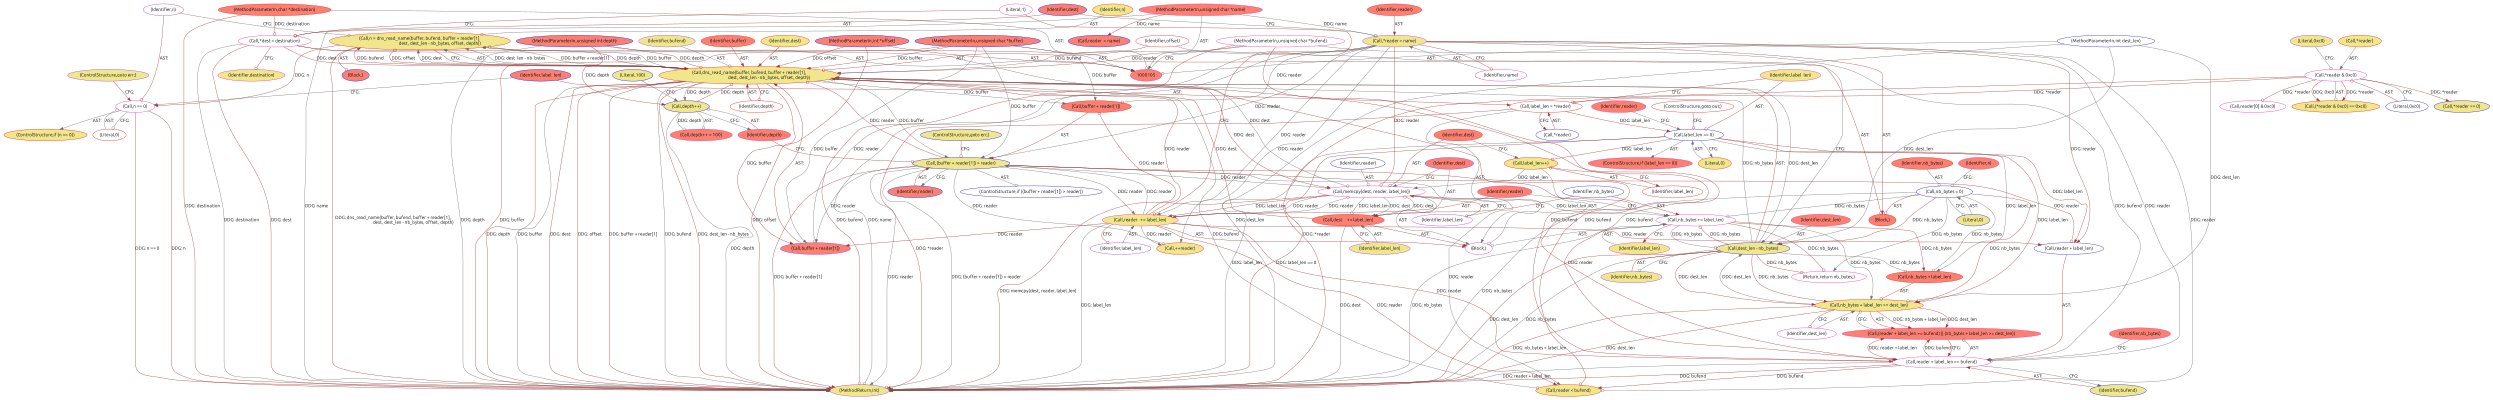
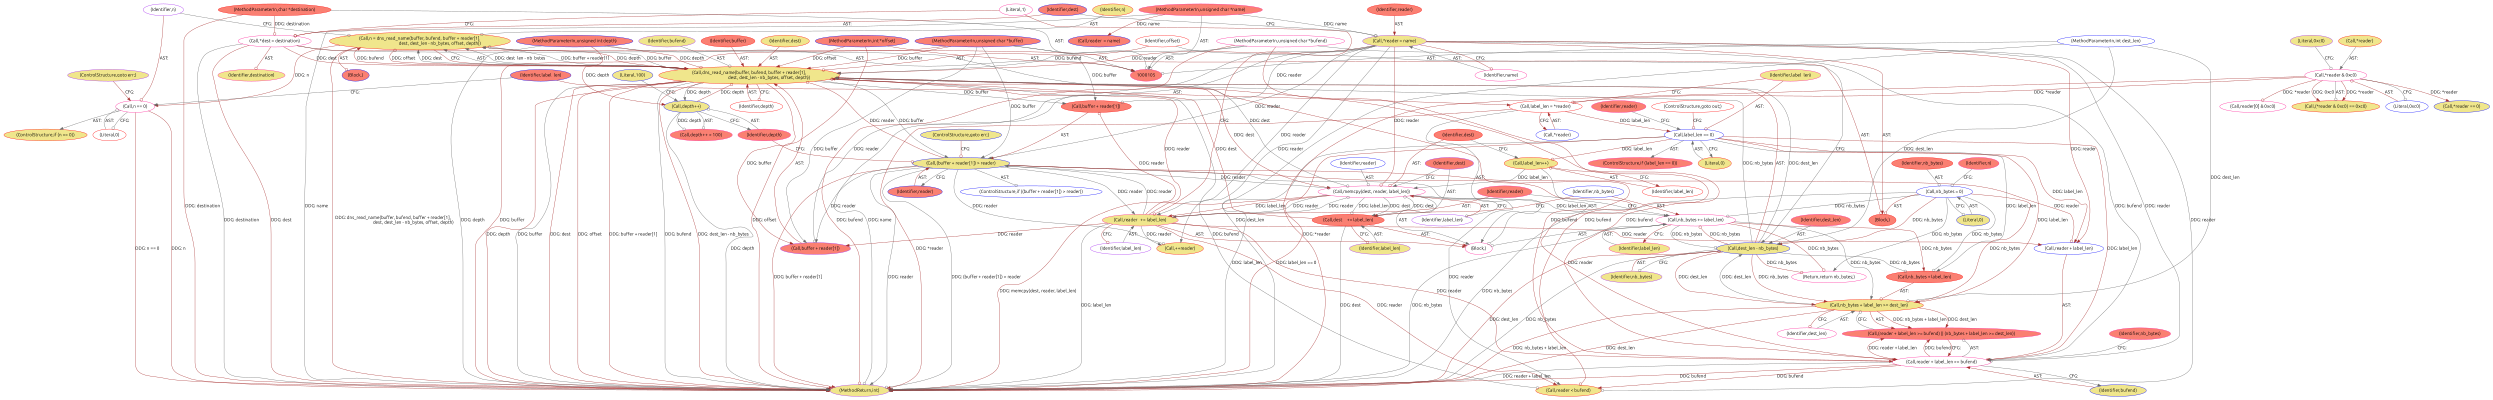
  digraph {
    fontname=Ubuntu
    node [color=deeppink fillcolor=khaki fontname=Ubuntu style=filled]
    edge [arrowhead=normal color=brown fontname=Ubuntu]
    n1 [color=red label="(Call,n = dns_read_name(buffer, bufend, buffer + reader[1],\n                                         dest, dest_len - nb_bytes, offset, depth))"]
    n2 [color=red label="(Call,dns_read_name(buffer, bufend, buffer + reader[1],\n                                         dest, dest_len - nb_bytes, offset, depth))"]
    n3 [fillcolor=white label="(Call,n == 0)"]
    n4 [color=purple label="(MethodReturn,int)"]
    n5 [color=blue fillcolor=salmon label="(Block,)"]
    n6 [fillcolor=white label="(Call,memcpy(dest, reader, label_len))"]
    n7 [color=blue label="(Call,(buffer + reader[1]) > reader)"]
    n8 [color=blue label="(Call,depth++)"]
    n9 [fillcolor=white label="(Call,reader + label_len >= bufend)"]
    n10 [color=red fillcolor=white label="(Identifier,depth)"]
    n11 [color=purple fillcolor=salmon label="(Call,buffer + reader[1])"]
    n12 [color=red label="(Call,reader < bufend)"]
    n13 [color=red fillcolor=salmon label="(Call,buffer + reader[1])"]
    n14 [color=red fillcolor=white label="(Literal,0)"]
    n15 [color=red label="(ControlStructure,if (n == 0))"]
    n16 [fillcolor=white label="(Call,nb_bytes += label_len)"]
    n17 [fillcolor=white label="(Block,)"]
    n18 [color=red fillcolor=salmon label="(Call,dest     += label_len)"]
    n19 [label="(Call,reader   += label_len)"]
    n20 [color=purple fillcolor=white label="(Identifier,label_len)"]
    n21 [color=blue fillcolor=salmon label="(Identifier,reader)"]
    n22 [color=blue fillcolor=white label="(Call,reader + label_len)"]
    n23 [color=red label="(Call,++reader)"]
    n24 [color=blue fillcolor=white label="(ControlStructure,if ((buffer + reader[1]) > reader))"]
    n25 [fillcolor=salmon label="(Identifier,depth)"]
    n26 [fillcolor=salmon label="(Call,depth++ > 100)"]
    n27 [fillcolor=salmon label="(Call,(reader + label_len >= bufend) || (nb_bytes + label_len >= dest_len))"]
    n28 [color=blue label="(Identifier,bufend)"]
    n29 [color=blue fillcolor=salmon label="(MethodParameterIn,unsigned char *buffer)"]
    1000105 [fillcolor=salmon]
    n31 [color=blue label="(Call,dest_len - nb_bytes)"]
    n32 [color=red label="(Call,nb_bytes + label_len >= dest_len)"]
    n33 [color=red fillcolor=salmon label="(Call,nb_bytes + label_len)"]
    n34 [fillcolor=white label="(Return,return nb_bytes;)"]
    n35 [color=purple label="(Identifier,nb_bytes)"]
    n36 [fillcolor=white label="(Identifier,dest_len)"]
    n37 [label="(Identifier,label_len)"]
    n38 [color=purple label="(Identifier,label_len)"]
    n39 [color=purple fillcolor=white label="(Identifier,label_len)"]
    n40 [fillcolor=white label="(Call,*dest = destination)"]
    n41 [color=red fillcolor=salmon label="(Block,)"]
    n42 [label="(Identifier,destination)"]
    n43 [color=red fillcolor=salmon label="(MethodParameterIn,char *destination)"]
    n44 [color=purple label="(Call,*reader = name)"]
    n45 [fillcolor=white label="(Identifier,name)"]
    n46 [fillcolor=salmon label="(MethodParameterIn,unsigned char *name)"]
    n47 [color=blue fillcolor=salmon label="(Call,reader  = name)"]
    n48 [color=red label="(Call,label_len++)"]
    n49 [color=red fillcolor=white label="(Identifier,label_len)"]
    n50 [color=blue fillcolor=white label="(Call,label_len == 0)"]
    n51 [fillcolor=salmon label="(ControlStructure,if (label_len == 0))"]
    n52 [color=red label="(Literal,0)"]
    n53 [color=red fillcolor=white label="(Call,label_len = *reader)"]
    n54 [color=blue fillcolor=white label="(Call,*reader)"]
    n55 [fillcolor=white label="(Call,*reader & 0xc0)"]
    n56 [color=blue fillcolor=white label="(Literal,0xc0)"]
    n57 [fillcolor=white label="(Call,reader[0] & 0xc0)"]
    n58 [color=red label="(Call,(*reader & 0xc0) == 0xc0)"]
    n59 [color=blue label="(Call,*reader == 0)"]
    n60 [color=blue fillcolor=white label="(Call,nb_bytes = 0)"]
    n61 [color=blue label="(Literal,0)"]
    n62 [color=blue fillcolor=white label="(MethodParameterIn,int dest_len)"]
    n63 [color=blue fillcolor=salmon label="(MethodParameterIn,unsigned int depth)"]
    n64 [fillcolor=white label="(MethodParameterIn,unsigned char *bufend)"]
    n65 [color=blue fillcolor=salmon label="(MethodParameterIn,int *offset)"]
    n66 [color=blue fillcolor=white label="(Identifier,reader)"]
    n67 [fillcolor=white label="(Literal,1)"]
    n68 [fillcolor=salmon label="(Identifier,nb_bytes)"]
    n69 [color=purple fillcolor=white label="(Identifier,n)"]
    n70 [color=red fillcolor=salmon label="(Identifier,nb_bytes)"]
    n71 [color=red label="(Call,*reader)"]
    n72 [color=blue label="(ControlStructure,goto err;)"]
    n73 [color=purple fillcolor=salmon label="(Identifier,dest)"]
    n74 [color=purple label="(ControlStructure,goto err;)"]
    n75 [color=purple label="(Identifier,bufend)"]
    n76 [color=blue label="(Literal,100)"]
    n77 [color=red fillcolor=salmon label="(Identifier,dest)"]
    n78 [color=red fillcolor=salmon label="(Identifier,reader)"]
    n79 [fillcolor=salmon label="(Identifier,reader)"]
    n80 [color=red label="(Identifier,n)"]
    n81 [color=purple label="(Literal,0xc0)"]
    n82 [color=red fillcolor=white label="(Identifier,offset)"]
    n83 [color=blue fillcolor=salmon label="(Identifier,dest)"]
    n84 [fillcolor=salmon label="(Identifier,n)"]
    n85 [label="(Identifier,label_len)"]
    n86 [color=red fillcolor=white label="(ControlStructure,goto out;)"]
    n87 [color=red fillcolor=salmon label="(Identifier,buffer)"]
    n88 [color=blue fillcolor=salmon label="(Identifier,label_len)"]
    n89 [fillcolor=salmon label="(Identifier,dest_len)"]
    n90 [color=blue fillcolor=white label="(Identifier,nb_bytes)"]
    n91 [fillcolor=salmon label="(Identifier,reader)"]
    n92 [color=red label="(Identifier,dest)"]
    n1 -> n2 [label="CFG: "]
    n1 -> n3 [label="DDG: n"]
    n1 -> n4 [label="DDG: dns_read_name(buffer, bufend, buffer + reader[1],\n                                         dest, dest_len - nb_bytes, offset, depth)"]
    n1 -> n5 [arrowhead=odot label="AST: "]
    n2 -> n1 [color=gray40 label="AST: "]
    n2 -> n1 [color=gray40 label="DDG: dest_len - nb_bytes"]
    n2 -> n1 [arrowhead=odot color=gray40 label="DDG: buffer + reader[1]"]
    n2 -> n1 [arrowhead=odot label="DDG: depth"]
    n2 -> n1 [color=gray40 label="DDG: buffer"]
    n2 -> n1 [label="DDG: bufend"]
    n2 -> n1 [arrowhead=odot label="DDG: offset"]
    n2 -> n1 [color=gray40 label="DDG: dest"]
    n2 -> n4 [arrowhead=odot label="DDG: dest_len - nb_bytes"]
    n2 -> n4 [arrowhead=odot label="DDG: depth"]
    n2 -> n4 [arrowhead=odot color=gray40 label="DDG: buffer"]
    n2 -> n4 [arrowhead=odot label="DDG: dest"]
    n2 -> n4 [arrowhead=odot label="DDG: offset"]
    n2 -> n4 [label="DDG: buffer + reader[1]"]
    n2 -> n4 [color=gray40 label="DDG: bufend"]
    n2 -> n6 [label="DDG: dest"]
    n2 -> n7 [color=gray40 label="DDG: buffer"]
    n2 -> n8 [color=gray40 label="DDG: depth"]
    n2 -> n9 [label="DDG: bufend"]
    n2 -> n10 [arrowhead=odot label="CFG: "]
    n2 -> n11 [label="DDG: buffer"]
    n2 -> n12 [arrowhead=odot color=gray40 label="DDG: bufend"]
    n2 -> n13 [color=gray40 label="DDG: buffer"]
    n3 -> n4 [label="DDG: n == 0"]
    n3 -> n4 [label="DDG: n"]
    n3 -> n14 [arrowhead=odot color=gray40 label="CFG: "]
    n3 -> n15 [color=gray40 label="AST: "]
    n6 -> n4 [arrowhead=odot label="DDG: memcpy(dest, reader, label_len)"]
    n6 -> n16 [color=gray40 label="DDG: label_len"]
    n6 -> n17 [color=gray40 label="AST: "]
    n6 -> n18 [arrowhead=odot color=gray40 label="DDG: label_len"]
    n6 -> n18 [color=gray40 label="DDG: dest"]
    n6 -> n19 [label="DDG: label_len"]
    n6 -> n19 [color=gray40 label="DDG: reader"]
    n6 -> n20 [arrowhead=odot color=gray40 label="CFG: "]
    n7 -> n2 [arrowhead=odot label="DDG: reader"]
    n7 -> n4 [label="DDG: buffer + reader[1]"]
    n7 -> n4 [color=gray40 label="DDG: reader"]
    n7 -> n4 [arrowhead=odot color=gray40 label="DDG: (buffer + reader[1]) > reader"]
    n7 -> n6 [arrowhead=odot color=gray40 label="DDG: reader"]
    n7 -> n9 [label="DDG: reader"]
    n7 -> n11 [color=gray40 label="DDG: reader"]
    n7 -> n12 [color=gray40 label="DDG: reader"]
    n7 -> n19 [color=gray40 label="DDG: reader"]
    n7 -> n21 [color=gray40 label="CFG: "]
    n7 -> n22 [arrowhead=odot label="DDG: reader"]
    n7 -> n23 [arrowhead=odot color=gray40 label="DDG: reader"]
    n7 -> n24 [arrowhead=odot color=gray40 label="AST: "]
    n8 -> n2 [arrowhead=odot label="DDG: depth"]
    n8 -> n4 [color=gray40 label="DDG: depth"]
    n8 -> n25 [color=gray40 label="CFG: "]
    n8 -> n26 [arrowhead=odot color=gray40 label="AST: "]
    n8 -> n26 [arrowhead=odot color=gray40 label="DDG: depth"]
    n9 -> n2 [label="DDG: bufend"]
    n9 -> n4 [color=gray40 label="DDG: reader + label_len"]
    n9 -> n4 [label="DDG: bufend"]
    n9 -> n12 [label="DDG: bufend"]
    n9 -> n27 [arrowhead=odot color=gray40 label="AST: "]
    n9 -> n27 [label="DDG: reader + label_len"]
    n9 -> n27 [label="DDG: bufend"]
    n9 -> n28 [color=gray40 label="CFG: "]
    n10 -> n2 [label="AST: "]
    n11 -> n2 [label="AST: "]
    n13 -> n7 [label="AST: "]
    n14 -> n3 [arrowhead=odot color=gray40 label="AST: "]
    n16 -> n4 [color=gray40 label="DDG: nb_bytes"]
    n16 -> n17 [arrowhead=odot color=gray40 label="AST: "]
    n16 -> n31 [arrowhead=odot color=gray40 label="DDG: nb_bytes"]
    n16 -> n32 [color=gray40 label="DDG: nb_bytes"]
    n16 -> n33 [label="DDG: nb_bytes"]
    n16 -> n34 [arrowhead=odot label="DDG: nb_bytes"]
    n16 -> n37 [label="CFG: "]
    n18 -> n2 [arrowhead=odot label="DDG: dest"]
    n18 -> n4 [color=gray40 label="DDG: dest"]
    n18 -> n6 [arrowhead=odot color=gray40 label="DDG: dest"]
    n18 -> n17 [label="AST: "]
    n18 -> n38 [arrowhead=odot label="CFG: "]
    n19 -> n2 [label="DDG: reader"]
    n19 -> n4 [color=gray40 label="DDG: label_len"]
    n19 -> n6 [arrowhead=odot color=gray40 label="DDG: reader"]
    n19 -> n7 [color=gray40 label="DDG: reader"]
    n19 -> n9 [label="DDG: reader"]
    n19 -> n11 [label="DDG: reader"]
    n19 -> n12 [label="DDG: reader"]
    n19 -> n13 [arrowhead=odot label="DDG: reader"]
    n19 -> n17 [label="AST: "]
    n19 -> n22 [label="DDG: reader"]
    n19 -> n23 [color=gray40 label="DDG: reader"]
    n19 -> n39 [arrowhead=odot label="CFG: "]
    n20 -> n6 [label="AST: "]
    n21 -> n7 [label="AST: "]
    n22 -> n9 [label="AST: "]
    n25 -> n7 [arrowhead=odot label="CFG: "]
    n25 -> n8 [arrowhead=odot color=gray40 label="AST: "]
    n27 -> n9 [label="CFG: "]
    n27 -> n32 [arrowhead=odot color=gray40 label="CFG: "]
    n28 -> n9 [label="AST: "]
    n29 -> n2 [label="DDG: buffer"]
    n29 -> n4 [label="DDG: buffer"]
    n29 -> n7 [color=gray40 label="DDG: buffer"]
    n29 -> n11 [color=gray40 label="DDG: buffer"]
    n29 -> n13 [color=gray40 label="DDG: buffer"]
    n29 -> 1000105 [color=gray40 label="AST: "]
    n31 -> n2 [label="AST: "]
    n31 -> n2 [color=gray40 label="DDG: dest_len"]
    n31 -> n2 [arrowhead=odot color=gray40 label="DDG: nb_bytes"]
    n31 -> n4 [label="DDG: dest_len"]
    n31 -> n4 [color=gray40 label="DDG: nb_bytes"]
    n31 -> n16 [arrowhead=odot label="DDG: nb_bytes"]
    n31 -> n32 [label="DDG: nb_bytes"]
    n31 -> n32 [label="DDG: dest_len"]
    n31 -> n33 [arrowhead=odot color=gray40 label="DDG: nb_bytes"]
    n31 -> n34 [arrowhead=odot label="DDG: nb_bytes"]
    n31 -> n35 [arrowhead=odot color=gray40 label="CFG: "]
    n32 -> n4 [label="DDG: nb_bytes + label_len"]
    n32 -> n4 [arrowhead=odot label="DDG: dest_len"]
    n32 -> n27 [label="AST: "]
    n32 -> n27 [label="DDG: nb_bytes + label_len"]
    n32 -> n27 [label="DDG: dest_len"]
    n32 -> n31 [color=gray40 label="DDG: dest_len"]
    n32 -> n36 [arrowhead=odot label="CFG: "]
    n33 -> n32 [arrowhead=odot label="AST: "]
    n35 -> n31 [arrowhead=odot label="AST: "]
    n36 -> n32 [color=gray40 label="AST: "]
    n37 -> n16 [color=gray40 label="AST: "]
    n38 -> n18 [color=gray40 label="AST: "]
    n39 -> n19 [color=gray40 label="AST: "]
    n40 -> n2 [label="DDG: dest"]
    n40 -> n4 [color=gray40 label="DDG: destination"]
    n40 -> n4 [arrowhead=odot label="DDG: dest"]
    n40 -> n6 [arrowhead=odot color=gray40 label="DDG: dest"]
    n40 -> n41 [arrowhead=odot label="AST: "]
-   n40 -> n42 [arrowhead=odot label="CFG: "]
+   n40 -> n42 [arrowhead=odot label="AST: "]
    n43 -> n4 [arrowhead=odot label="DDG: destination"]
    n43 -> 1000105 [arrowhead=odot color=gray40 label="AST: "]
    n43 -> n40 [arrowhead=odot label="DDG: destination"]
    n44 -> n2 [label="DDG: reader"]
    n44 -> n4 [arrowhead=odot color=gray40 label="DDG: name"]
    n44 -> n6 [arrowhead=odot label="DDG: reader"]
    n44 -> n7 [color=gray40 label="DDG: reader"]
    n44 -> n9 [arrowhead=odot color=gray40 label="DDG: reader"]
    n44 -> n11 [arrowhead=odot color=gray40 label="DDG: reader"]
    n44 -> n12 [arrowhead=odot color=gray40 label="DDG: reader"]
    n44 -> n13 [arrowhead=odot color=gray40 label="DDG: reader"]
    n44 -> n19 [color=gray40 label="DDG: reader"]
    n44 -> n22 [label="DDG: reader"]
    n44 -> n23 [color=gray40 label="DDG: reader"]
    n44 -> n41 [label="AST: "]
    n44 -> n45 [arrowhead=odot label="CFG: "]
    n45 -> n44 [color=gray40 label="AST: "]
    n46 -> n4 [color=gray40 label="DDG: name"]
    n46 -> 1000105 [color=gray40 label="AST: "]
    n46 -> n44 [arrowhead=odot color=gray40 label="DDG: name"]
    n46 -> n47 [label="DDG: name"]
    n48 -> n6 [color=gray40 label="DDG: label_len"]
    n48 -> n17 [arrowhead=odot color=gray40 label="AST: "]
    n48 -> n49 [label="CFG: "]
    n49 -> n48 [arrowhead=odot label="AST: "]
    n50 -> n4 [arrowhead=odot color=gray40 label="DDG: label_len"]
    n50 -> n4 [arrowhead=odot label="DDG: label_len == 0"]
+   n50 -> n9 [arrowhead=odot label="DDG: label_len"]
    n50 -> n22 [label="DDG: label_len"]
    n50 -> n32 [label="DDG: label_len"]
    n50 -> n33 [color=gray40 label="DDG: label_len"]
    n50 -> n48 [arrowhead=odot label="DDG: label_len"]
    n50 -> n51 [color=gray40 label="AST: "]
    n50 -> n52 [color=gray40 label="CFG: "]
    n52 -> n50 [color=gray40 label="AST: "]
    n53 -> n4 [label="DDG: *reader"]
    n53 -> n17 [color=gray40 label="AST: "]
    n53 -> n50 [label="DDG: label_len"]
    n53 -> n54 [label="CFG: "]
    n54 -> n53 [label="AST: "]
    n55 -> n4 [arrowhead=odot label="DDG: *reader"]
    n55 -> n53 [arrowhead=odot label="DDG: *reader"]
    n55 -> n56 [arrowhead=odot color=gray40 label="CFG: "]
    n55 -> n57 [arrowhead=odot label="DDG: *reader"]
    n55 -> n58 [arrowhead=odot color=gray40 label="AST: "]
    n55 -> n58 [label="DDG: *reader"]
    n55 -> n58 [label="DDG: 0xc0"]
    n55 -> n59 [label="DDG: *reader"]
    n56 -> n55 [arrowhead=odot label="AST: "]
    n60 -> n4 [arrowhead=odot color=gray40 label="DDG: nb_bytes"]
    n60 -> n16 [arrowhead=odot color=gray40 label="DDG: nb_bytes"]
    n60 -> n31 [label="DDG: nb_bytes"]
    n60 -> n32 [label="DDG: nb_bytes"]
    n60 -> n33 [arrowhead=odot color=gray40 label="DDG: nb_bytes"]
    n60 -> n34 [color=gray40 label="DDG: nb_bytes"]
    n60 -> n41 [arrowhead=odot label="AST: "]
    n60 -> n61 [arrowhead=odot color=gray40 label="CFG: "]
    n61 -> n60 [color=gray40 label="AST: "]
    n62 -> n4 [arrowhead=odot color=gray40 label="DDG: dest_len"]
    n62 -> 1000105 [arrowhead=odot color=gray40 label="AST: "]
    n62 -> n31 [color=gray40 label="DDG: dest_len"]
    n62 -> n32 [arrowhead=odot color=gray40 label="DDG: dest_len"]
    n63 -> n2 [arrowhead=odot label="DDG: depth"]
    n63 -> n4 [color=gray40 label="DDG: depth"]
    n63 -> n8 [label="DDG: depth"]
    n63 -> 1000105 [color=gray40 label="AST: "]
    n64 -> n2 [color=gray40 label="DDG: bufend"]
    n64 -> n4 [arrowhead=odot label="DDG: bufend"]
    n64 -> n9 [color=gray40 label="DDG: bufend"]
    n64 -> n12 [arrowhead=odot label="DDG: bufend"]
-   n64 -> 1000105 [arrowhead=odot color=gray40 label="CFG: "]
+   n64 -> 1000105 [arrowhead=odot color=gray40 label="AST: "]
    n65 -> n2 [label="DDG: offset"]
    n65 -> n4 [label="DDG: offset"]
    n65 -> 1000105 [label="AST: "]
    n66 -> n6 [arrowhead=odot color=gray40 label="AST: "]
    n67 -> n19 [arrowhead=odot label="CFG: "]
    n67 -> n40 [arrowhead=odot label="CFG: "]
    n68 -> n9 [arrowhead=odot color=gray40 label="CFG: "]
    n69 -> n1 [arrowhead=odot color=gray40 label="CFG: "]
    n69 -> n3 [arrowhead=odot label="AST: "]
    n70 -> n60 [arrowhead=odot color=gray40 label="AST: "]
    n71 -> n55 [color=gray40 label="AST: "]
    n72 -> n7 [arrowhead=odot label="CFG: "]
    n73 -> n6 [color=gray40 label="CFG: "]
    n73 -> n18 [color=gray40 label="AST: "]
    n74 -> n3 [label="CFG: "]
    n75 -> n2 [arrowhead=odot color=gray40 label="AST: "]
    n76 -> n8 [color=gray40 label="CFG: "]
    n77 -> n6 [arrowhead=odot label="AST: "]
    n77 -> n48 [color=gray40 label="CFG: "]
    n78 -> n44 [label="AST: "]
    n79 -> n50 [color=gray40 label="CFG: "]
    n80 -> n1 [arrowhead=odot color=gray40 label="AST: "]
    n81 -> n55 [arrowhead=odot color=gray40 label="CFG: "]
    n82 -> n2 [arrowhead=odot label="AST: "]
    n82 -> n31 [color=gray40 label="CFG: "]
    n83 -> n40 [arrowhead=odot label="AST: "]
    n83 -> n44 [arrowhead=odot color=gray40 label="CFG: "]
    n84 -> n60 [arrowhead=odot color=gray40 label="CFG: "]
    n85 -> n50 [arrowhead=odot label="AST: "]
    n85 -> n53 [arrowhead=odot label="CFG: "]
    n86 -> n50 [arrowhead=odot label="CFG: "]
    n87 -> n2 [label="AST: "]
    n88 -> n3 [color=gray40 label="CFG: "]
    n88 -> n53 [label="AST: "]
    n89 -> n31 [color=gray40 label="AST: "]
    n90 -> n16 [label="AST: "]
    n90 -> n18 [label="CFG: "]
    n91 -> n16 [color=gray40 label="CFG: "]
    n91 -> n19 [arrowhead=odot label="AST: "]
    n92 -> n2 [label="AST: "]
  }
